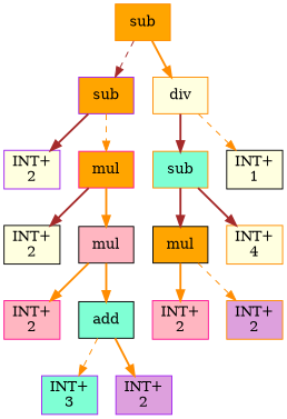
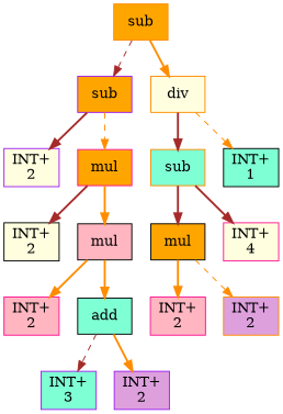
  digraph {
    node [color=black fillcolor=lightyellow shape=box style=filled]
    edge [color=darkorange style=bold]
    n1 [color=darkorange fillcolor=orange label=sub]
    n2 [color=purple fillcolor=orange label=sub]
    n3 [color=darkorange label=div]
    n4 [color=purple label="INT+\n2"]
    n5 [color=deeppink fillcolor=orange label=mul]
    n6 [color=darkorange fillcolor=aquamarine label=sub]
-   n7 [label="INT+\n1"]
+   n7 [fillcolor=aquamarine label="INT+\n1"]
    n8 [label="INT+\n2"]
    n9 [fillcolor=lightpink label=mul]
    n10 [color=deeppink fillcolor=lightpink label="INT+\n2"]
    n11 [fillcolor=aquamarine label=add]
    n12 [color=purple fillcolor=aquamarine label="INT+\n3"]
    n13 [color=purple fillcolor=plum label="INT+\n2"]
    n14 [fillcolor=orange label=mul]
-   n15 [color=darkorange label="INT+\n4"]
+   n15 [color=deeppink label="INT+\n4"]
    n16 [color=deeppink fillcolor=lightpink label="INT+\n2"]
    n17 [color=darkorange fillcolor=plum label="INT+\n2"]
    n1 -> n2 [color=brown style=dashed]
    n1 -> n3
    n2 -> n4 [color=brown]
    n2 -> n5 [style=dashed]
    n3 -> n6 [color=brown]
    n3 -> n7 [style=dashed]
    n5 -> n8 [color=brown]
    n5 -> n9
    n6 -> n14 [color=brown]
    n6 -> n15 [color=brown]
    n9 -> n10
    n9 -> n11
-   n11 -> n12 [style=dashed]
+   n11 -> n12 [color=brown style=dashed]
    n11 -> n13
    n14 -> n16
    n14 -> n17 [style=dashed]
  }
